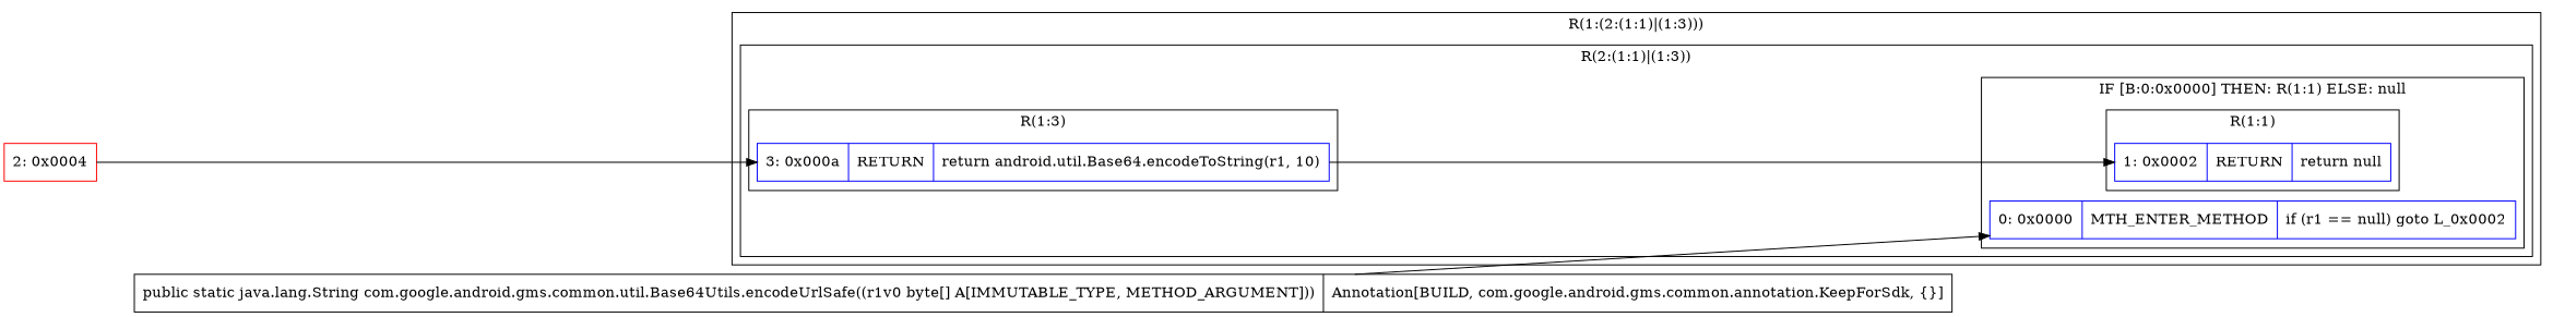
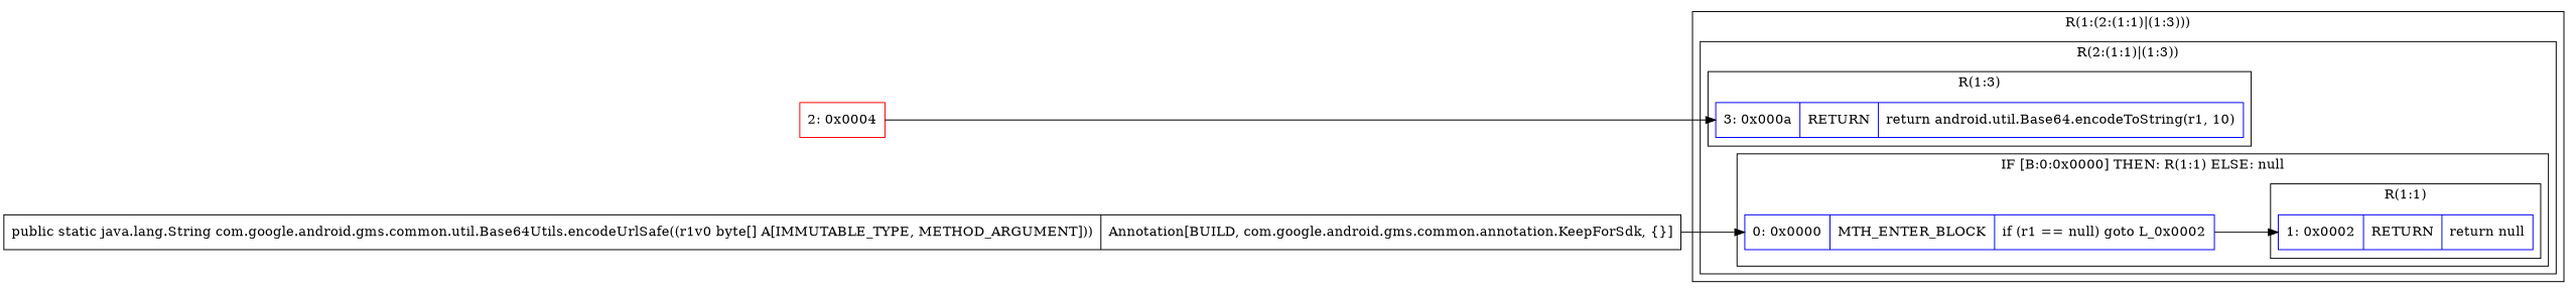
  digraph {
    rankdir=LR
    node [color=blue shape=record]
    n1 [label="{1\:\ 0x0002|RETURN\l|return null\l}"]
-   n2 [label="{0\:\ 0x0000|MTH_ENTER_METHOD\l|if (r1 == null) goto L_0x0002\l}"]
+   n2 [label="{0\:\ 0x0000|MTH_ENTER_BLOCK\l|if (r1 == null) goto L_0x0002\l}"]
    n3 [label="{3\:\ 0x000a|RETURN\l|return android.util.Base64.encodeToString(r1, 10)\l}"]
    n4 [color=red label="{2\:\ 0x0004}"]
    n5 [label="{public static java.lang.String com.google.android.gms.common.util.Base64Utils.encodeUrlSafe((r1v0 byte[] A[IMMUTABLE_TYPE, METHOD_ARGUMENT]))  | Annotation[BUILD, com.google.android.gms.common.annotation.KeepForSdk, \{\}]\l}" color=""]
    subgraph cluster_1 {
      label="R(1:(2:(1:1)|(1:3)))"
      subgraph cluster_2 {
        label="R(2:(1:1)|(1:3))"
        subgraph cluster_3 {
          label="IF [B:0:0x0000] THEN: R(1:1) ELSE: null"
          n2
          subgraph cluster_4 {
            label="R(1:1)"
            n1
          }
        }
        subgraph cluster_5 {
          label="R(1:3)"
          n3
        }
      }
    }
-   n3 -> n1
+   n2 -> n1
    n4 -> n3
    n5 -> n2
  }
